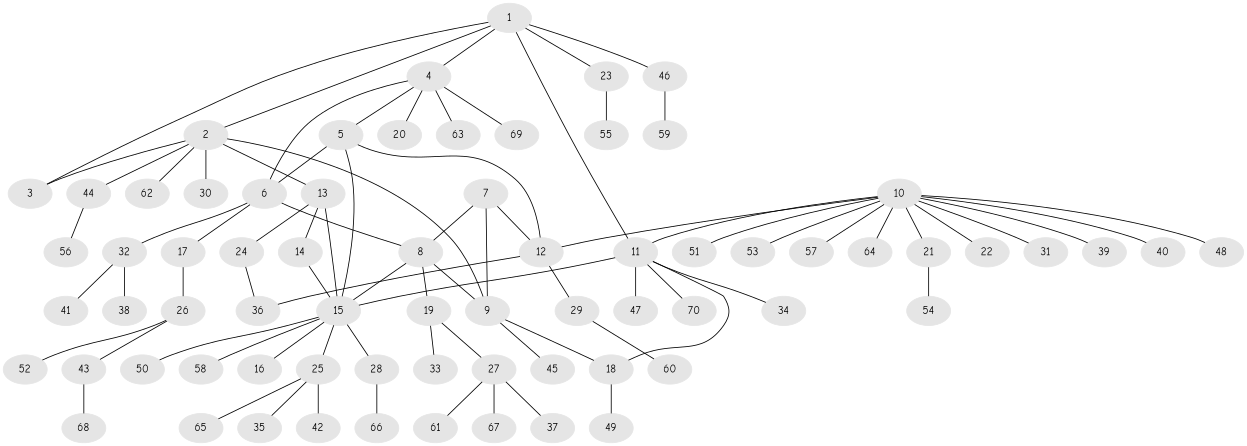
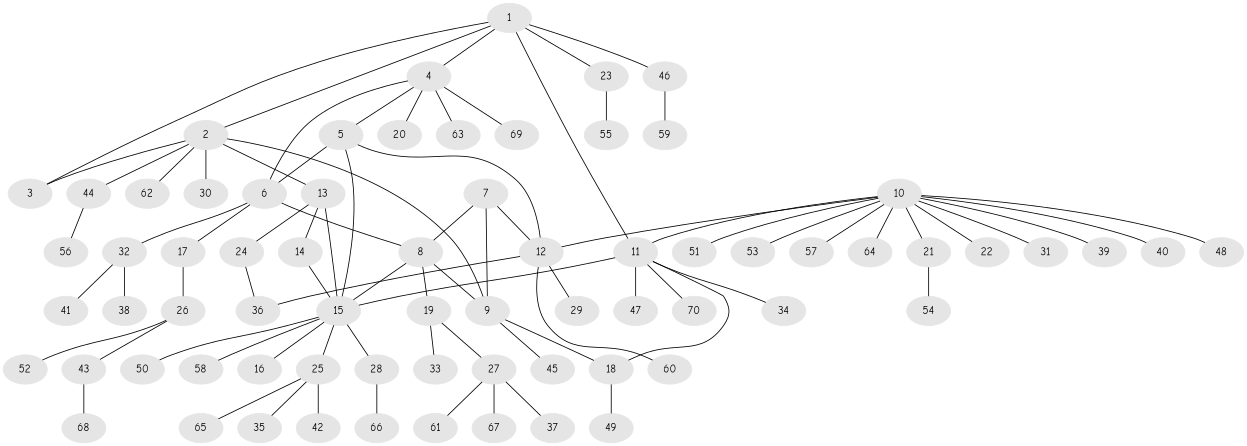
  graph {
    fontname="Comic Neue"
    node [color=gray90 fontname="Comic Neue" style=filled]
    edge [fontname="Comic Neue"]
    1
    2
    3
    4
    11
    23
    46
    9
    13
    30
    44
    62
    5
    6
    20
    63
    69
    15
    18
    34
    47
    70
    55
    59
    45
    14
    24
    56
    12
    8
    17
    32
    29
    36
    60
    16
    25
    28
    50
    58
    19
    26
    38
    41
    7
    27
    33
    49
    10
    21
    22
    31
    39
    40
    48
    51
    53
    57
    64
    54
    35
    42
    65
    66
    43
    52
    37
    61
    67
    68
    1 -- 2
    1 -- 3
    1 -- 4
    1 -- 11
    1 -- 23
    1 -- 46
    2 -- 3
    2 -- 9
    2 -- 13
    2 -- 30
    2 -- 44
    2 -- 62
    4 -- 5
    4 -- 6
    4 -- 20
    4 -- 63
    4 -- 69
    11 -- 15
    11 -- 18
    11 -- 34
    11 -- 47
    11 -- 70
    23 -- 55
    46 -- 59
    9 -- 18
    9 -- 45
    13 -- 15
    13 -- 14
    13 -- 24
    44 -- 56
    5 -- 6
    5 -- 15
    5 -- 12
    6 -- 8
    6 -- 17
    6 -- 32
    15 -- 16
    15 -- 25
    15 -- 28
    15 -- 50
    15 -- 58
    18 -- 49
    14 -- 15
    24 -- 36
    12 -- 29
    12 -- 36
-   29 -- 60
+   12 -- 60
    8 -- 9
    8 -- 15
    8 -- 19
    17 -- 26
    32 -- 38
    32 -- 41
    25 -- 35
    25 -- 42
    25 -- 65
    28 -- 66
    19 -- 27
    19 -- 33
    26 -- 43
    26 -- 52
    7 -- 9
    7 -- 12
    7 -- 8
    27 -- 37
    27 -- 61
    27 -- 67
    10 -- 11
    10 -- 12
    10 -- 21
    10 -- 22
    10 -- 31
    10 -- 39
    10 -- 40
    10 -- 48
    10 -- 51
    10 -- 53
    10 -- 57
    10 -- 64
    21 -- 54
    43 -- 68
  }
